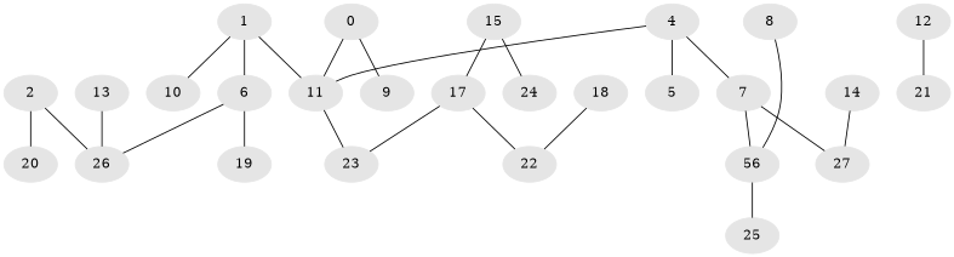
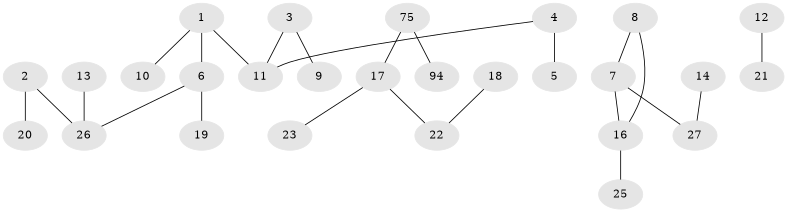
  graph {
    node [color=gray90 style=filled]
    edge [weight=1.0]
    1
    6
    10
    11
    26
    19
    23
    2
    20
-   3 [label=0]
+   3
    9
    4
    5
    7
-   16 [label=56]
+   16
    27
    25
    8
    12
    21
    13
    14
-   15
+   15 [label=75]
    17
-   24
+   24 [label=94]
    22
    18
    1 -- 6
    1 -- 10
    1 -- 11
    6 -- 26
    6 -- 19
-   11 -- 23
    2 -- 26
    2 -- 20
    3 -- 11
    3 -- 9
    4 -- 11
    4 -- 5
-   4 -- 7
+   8 -- 7
    7 -- 16
    7 -- 27
    16 -- 25
    8 -- 16
    12 -- 21
    13 -- 26
    14 -- 27
    15 -- 17
    15 -- 24
    17 -- 23
    17 -- 22
    18 -- 22
  }
